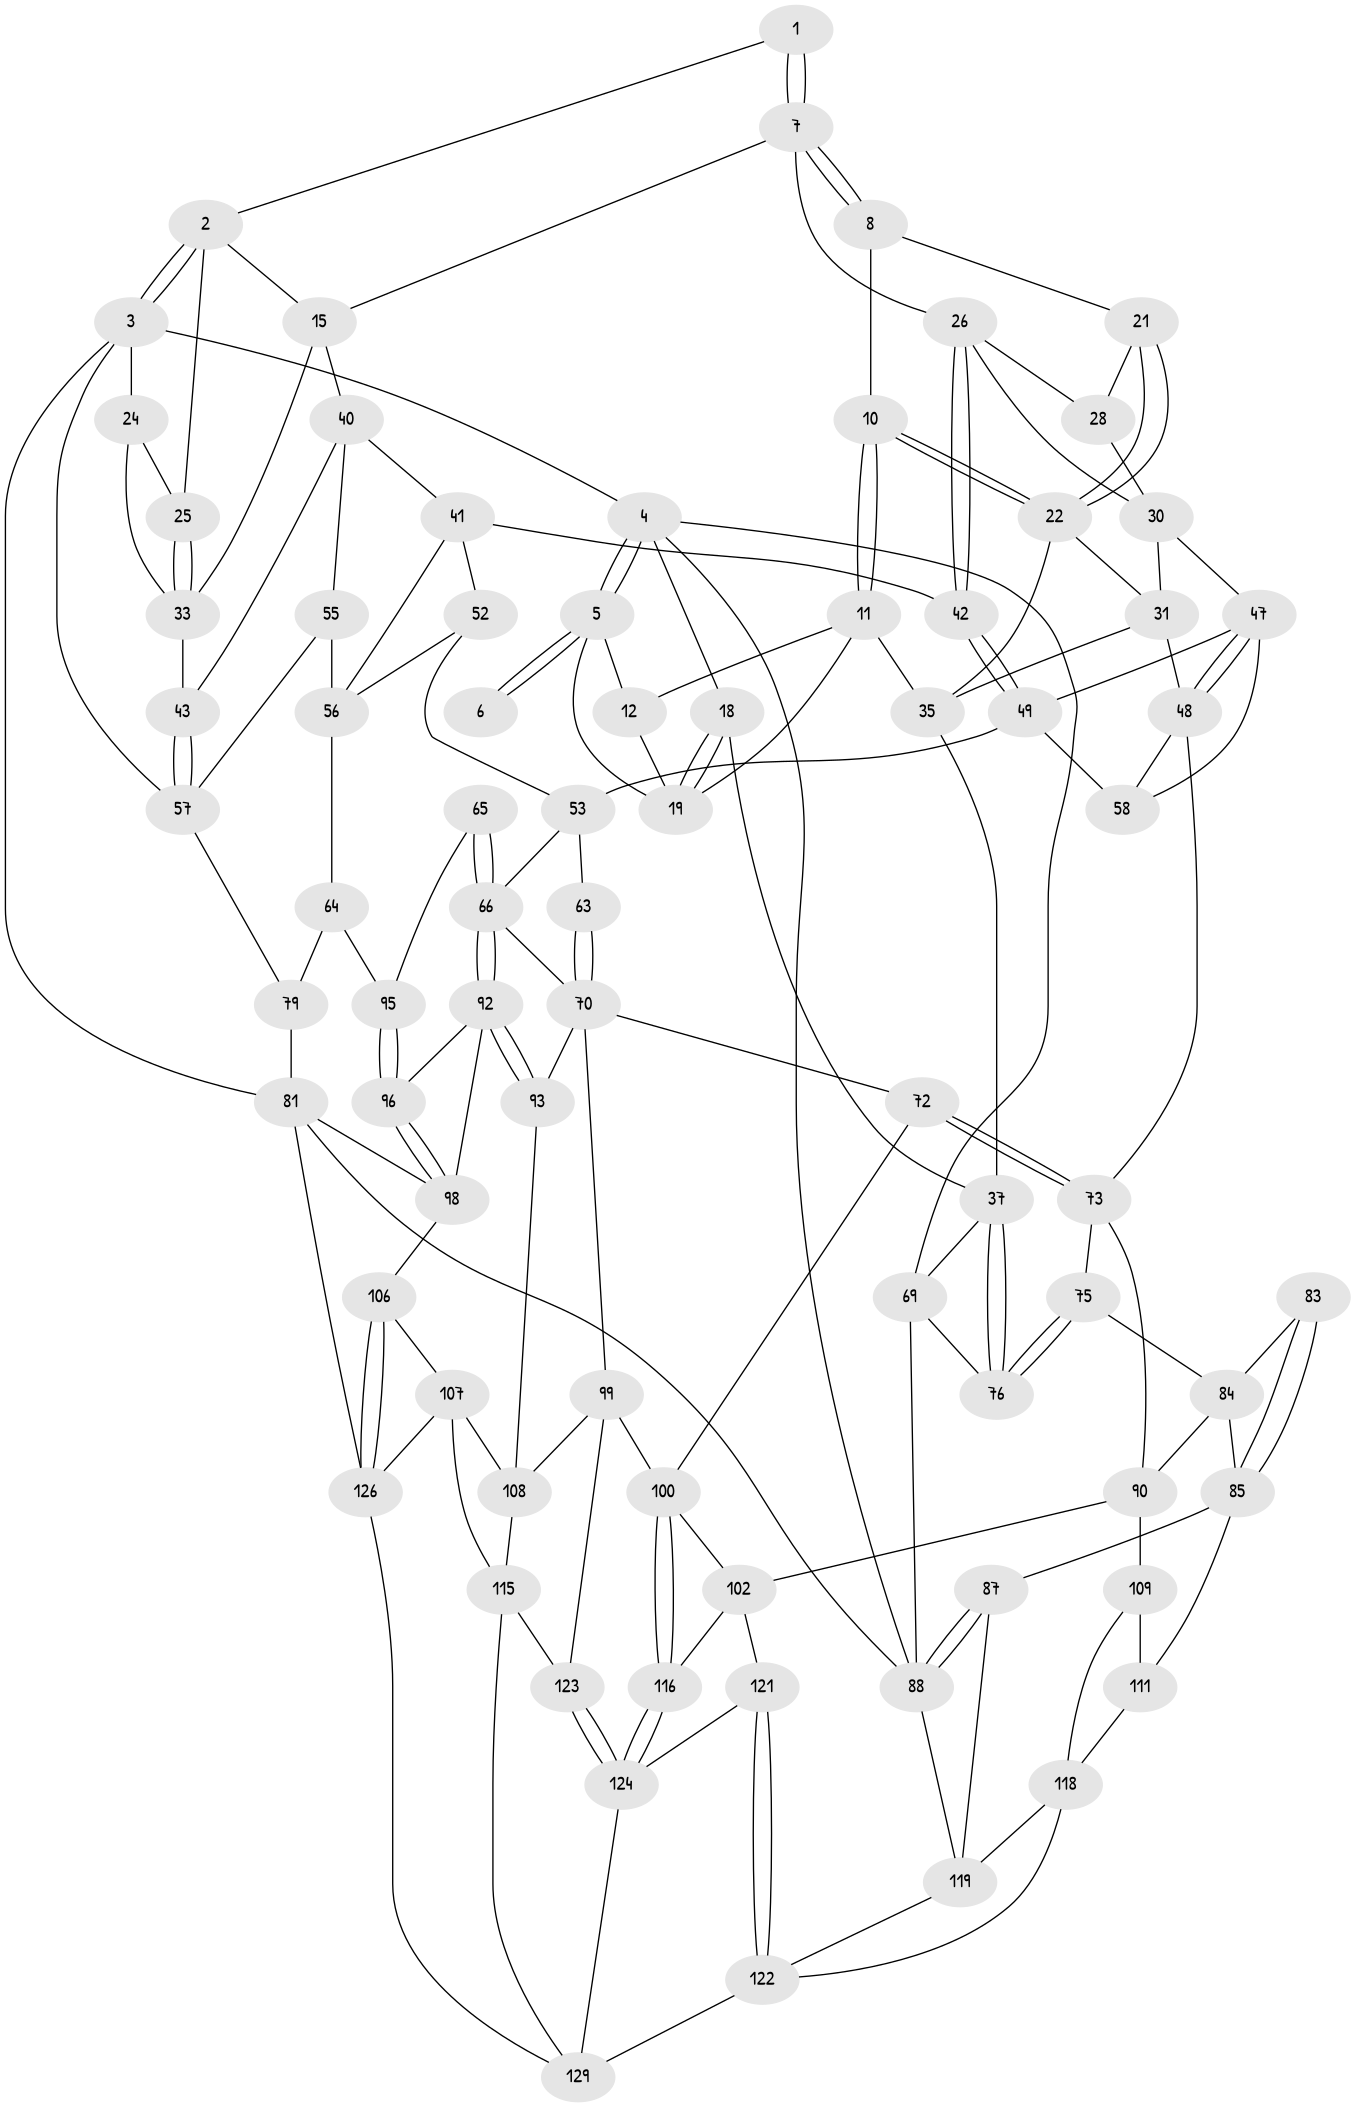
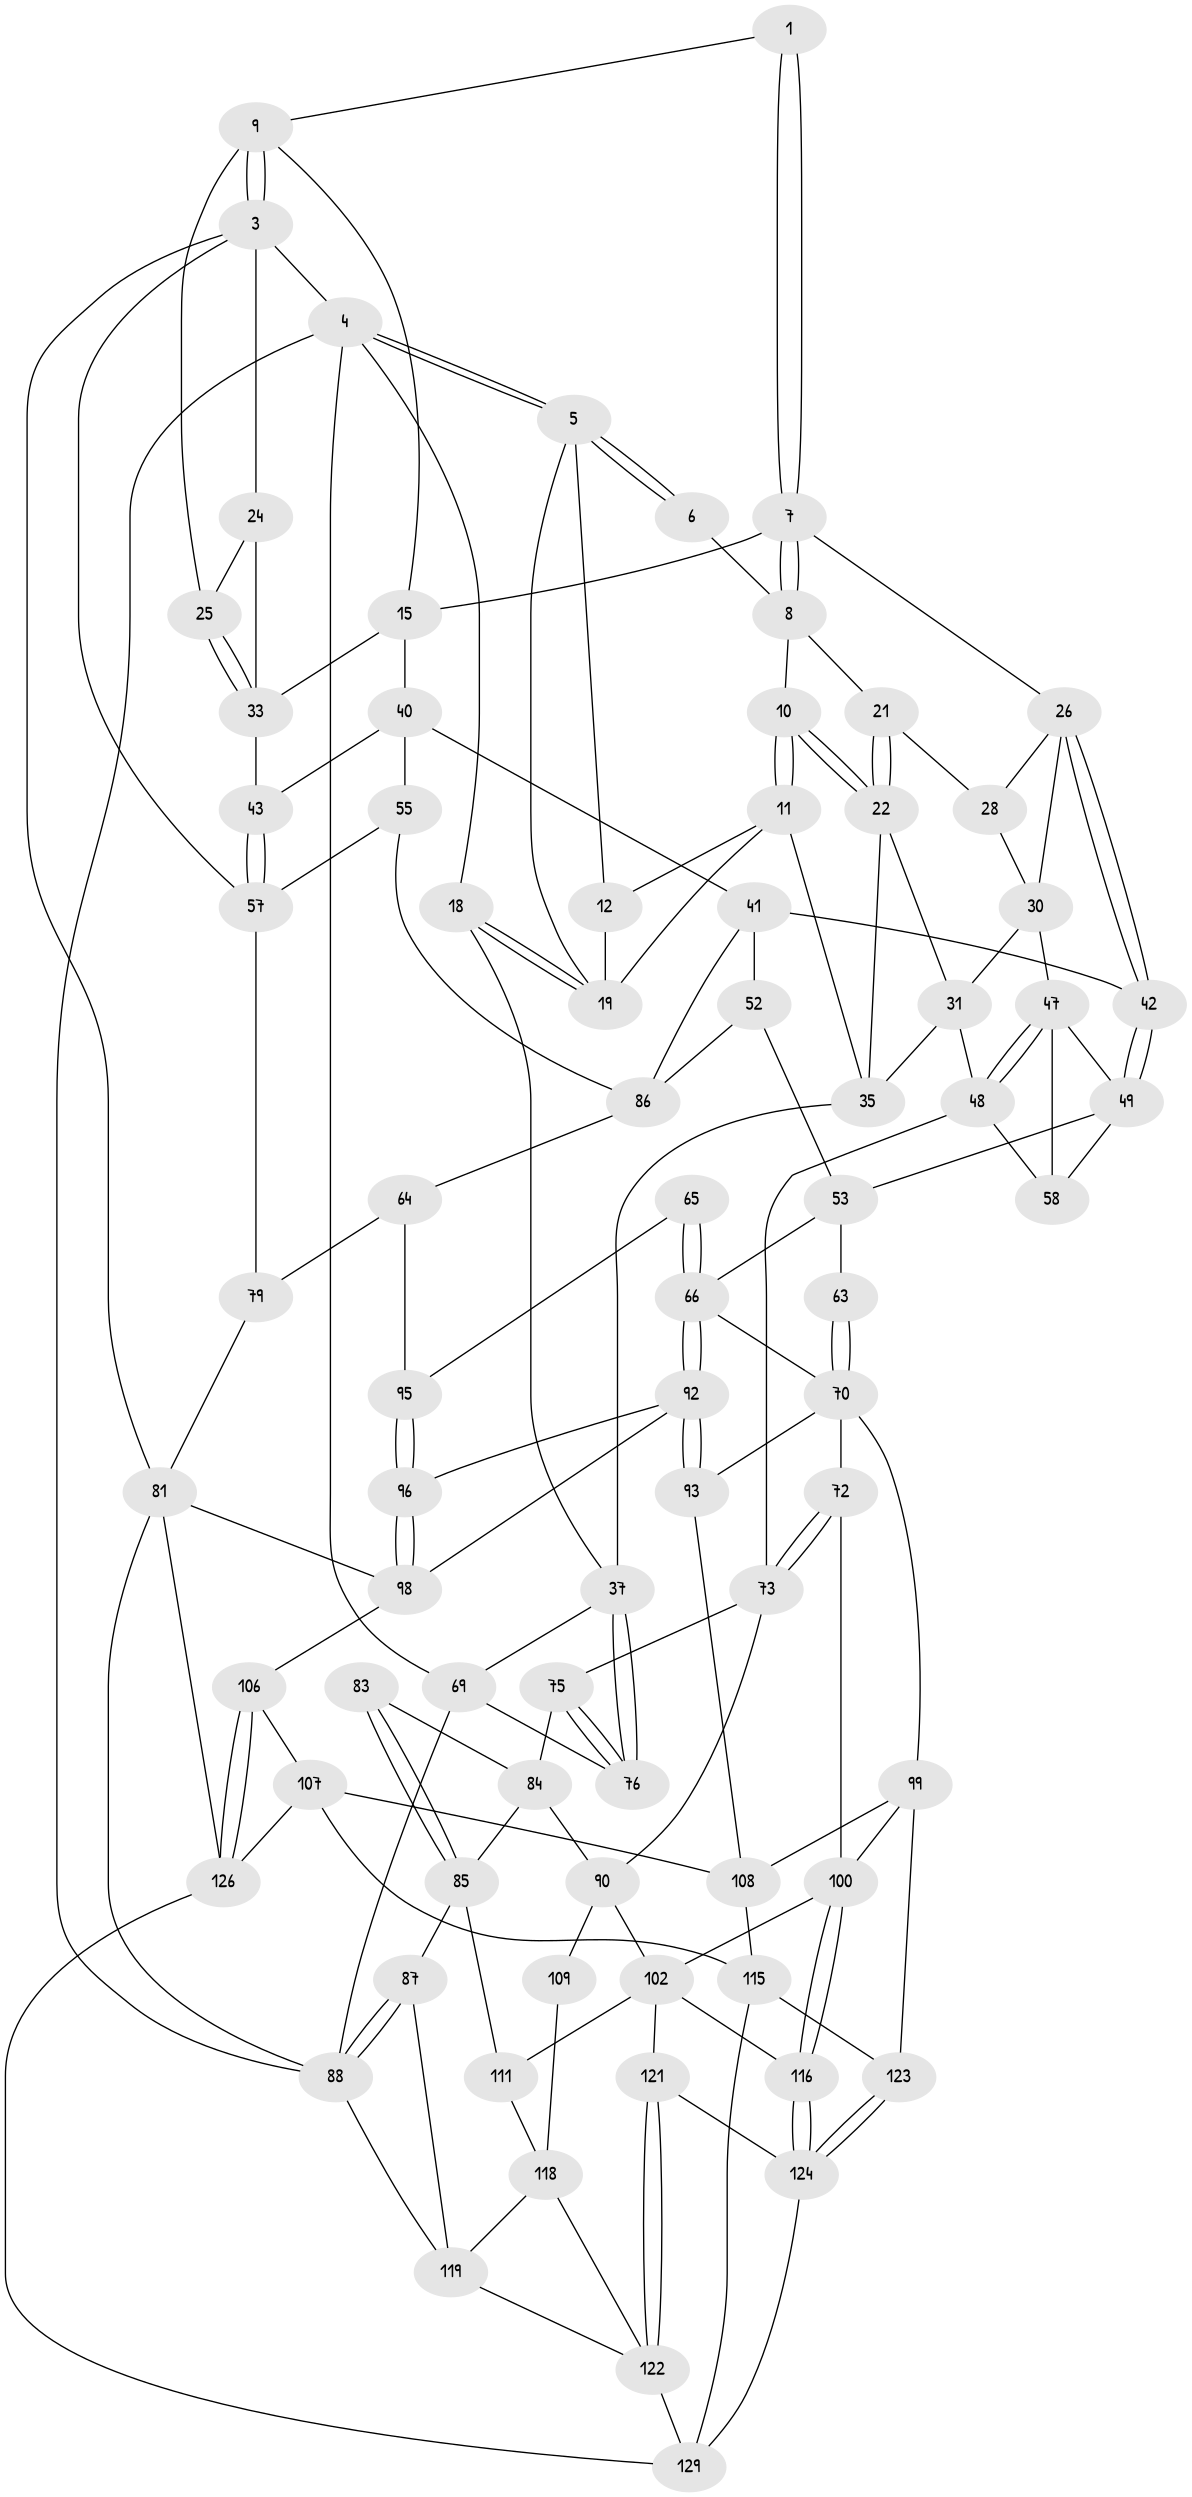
  graph {
    fontname="Patrick Hand"
    node [color=gray90 fontname="Patrick Hand" style=filled]
    edge [fontname="Patrick Hand"]
-   2 [super="+14"]
+   2 [super="+14" label=9]
    1
    7 [super="+16"]
    3 [super="+23"]
    15 [super="+34"]
    25
    8 [super="+9"]
    26 [super="+27"]
    4 [super="+17"]
    24
    57 [super="+68"]
    81 [super="+82"]
    33 [super="+39"]
    40 [super="+44"]
    5 [super="+13"]
    18
    69 [super="+78"]
    88 [super="+91"]
    79
    98 [super="+105"]
    126 [super="+127"]
    6
    12
    19 [super="+20"]
    37 [super="+38"]
    76 [super="+77"]
    119 [super="+132"]
    10
    21
    28
    30 [super="+46"]
    42
    11 [super="+29"]
    22 [super="+32"]
    35 [super="+36"]
    31 [super="+45"]
    43
    41 [super="+51"]
    55
    48 [super="+60"]
    47 [super="+50"]
    49 [super="+54"]
    58 [super="+59"]
    73 [super="+74"]
    52
-   56 [super="+61"]
+   56 [super="+61" label=86]
    53 [super="+62"]
    64 [super="+80"]
    75
    90 [super="+104"]
    63
    66 [super="+67"]
    70 [super="+71"]
    92 [super="+97"]
    95
    72
    93 [super="+94"]
    99 [super="+113"]
    65
    96
    100 [super="+101"]
    108 [super="+112"]
    102 [super="+103"]
    116
    84 [super="+89"]
    109 [super="+110"]
    85 [super="+86"]
    106
    129 [super="+130"]
    83
    87
    111 [super="+117"]
    118 [super="+120"]
    122 [super="+131"]
    121
    123
    115 [super="+128"]
    107 [super="+114"]
    124 [super="+125"]
    2 -- 3
    2 -- 3
    2 -- 15
    2 -- 25
    1 -- 2
    1 -- 7
    1 -- 7
    7 -- 15
    7 -- 8
    7 -- 8
    7 -- 26
    3 -- 4
    3 -- 24
    3 -- 57
    3 -- 81
    15 -- 33
    15 -- 40
    25 -- 33
    25 -- 33
    8 -- 10
    8 -- 21
    26 -- 28
    26 -- 30
    26 -- 42
    26 -- 42
    4 -- 5
    4 -- 5
    4 -- 18
    4 -- 69
    4 -- 88
    24 -- 25
    24 -- 33
    57 -- 79
    81 -- 88
    81 -- 98
    81 -- 126
    33 -- 43
    40 -- 43
    40 -- 41
    40 -- 55
    5 -- 6
    5 -- 6
    5 -- 12
    5 -- 19
    18 -- 19
    18 -- 19
    18 -- 37
    69 -- 88
    69 -- 76
    88 -- 119
    79 -- 81
    98 -- 106
    126 -- 129
+   6 -- 8
    12 -- 19
    37 -- 69
    37 -- 76
    37 -- 76
    119 -- 122
    10 -- 11
    10 -- 11
    10 -- 22
    10 -- 22
    21 -- 28
    21 -- 22
    21 -- 22
    28 -- 30
    30 -- 31
    30 -- 47
    42 -- 49
    42 -- 49
    11 -- 12
    11 -- 19
    11 -- 35
    22 -- 35
    22 -- 31
    35 -- 37
    31 -- 35
    31 -- 48
    43 -- 57
    43 -- 57
    41 -- 42
    41 -- 52
    41 -- 56
    55 -- 57
    55 -- 56
    48 -- 58
    48 -- 73
    47 -- 48
    47 -- 48
    47 -- 49
    47 -- 58
    49 -- 58
    49 -- 53
    73 -- 75
    73 -- 90
    52 -- 56
    52 -- 53
    56 -- 64
    53 -- 63
    53 -- 66
    64 -- 79
    64 -- 95
    75 -- 76
    75 -- 76
    75 -- 84
    90 -- 102
    90 -- 109
    63 -- 70
    63 -- 70
    66 -- 70
    66 -- 92
    66 -- 92
    70 -- 72
    70 -- 93
    70 -- 99
    92 -- 98
    92 -- 93
    92 -- 93
    92 -- 96
    95 -- 96
    95 -- 96
    72 -- 73
    72 -- 73
    72 -- 100
    93 -- 108
    99 -- 100
    99 -- 108
    99 -- 123
    65 -- 66
    65 -- 66
    65 -- 95
    96 -- 98
    96 -- 98
    100 -- 102
    100 -- 116
    100 -- 116
    108 -- 115
    102 -- 116
    102 -- 121
    116 -- 124
    116 -- 124
    84 -- 90
    84 -- 85
-   109 -- 111 [weight=2]
+   102 -- 111 [weight=2]
    109 -- 118
    85 -- 87
    85 -- 111
    106 -- 126
    106 -- 126
    106 -- 107
    83 -- 84
    83 -- 85
    83 -- 85
    87 -- 88
    87 -- 88
    87 -- 119
    111 -- 118
    118 -- 119
    118 -- 122
    122 -- 129
    121 -- 122
    121 -- 122
    121 -- 124
    123 -- 124
    123 -- 124
    115 -- 129
    115 -- 123
    107 -- 126
    107 -- 108
    107 -- 115
    124 -- 129
  }
